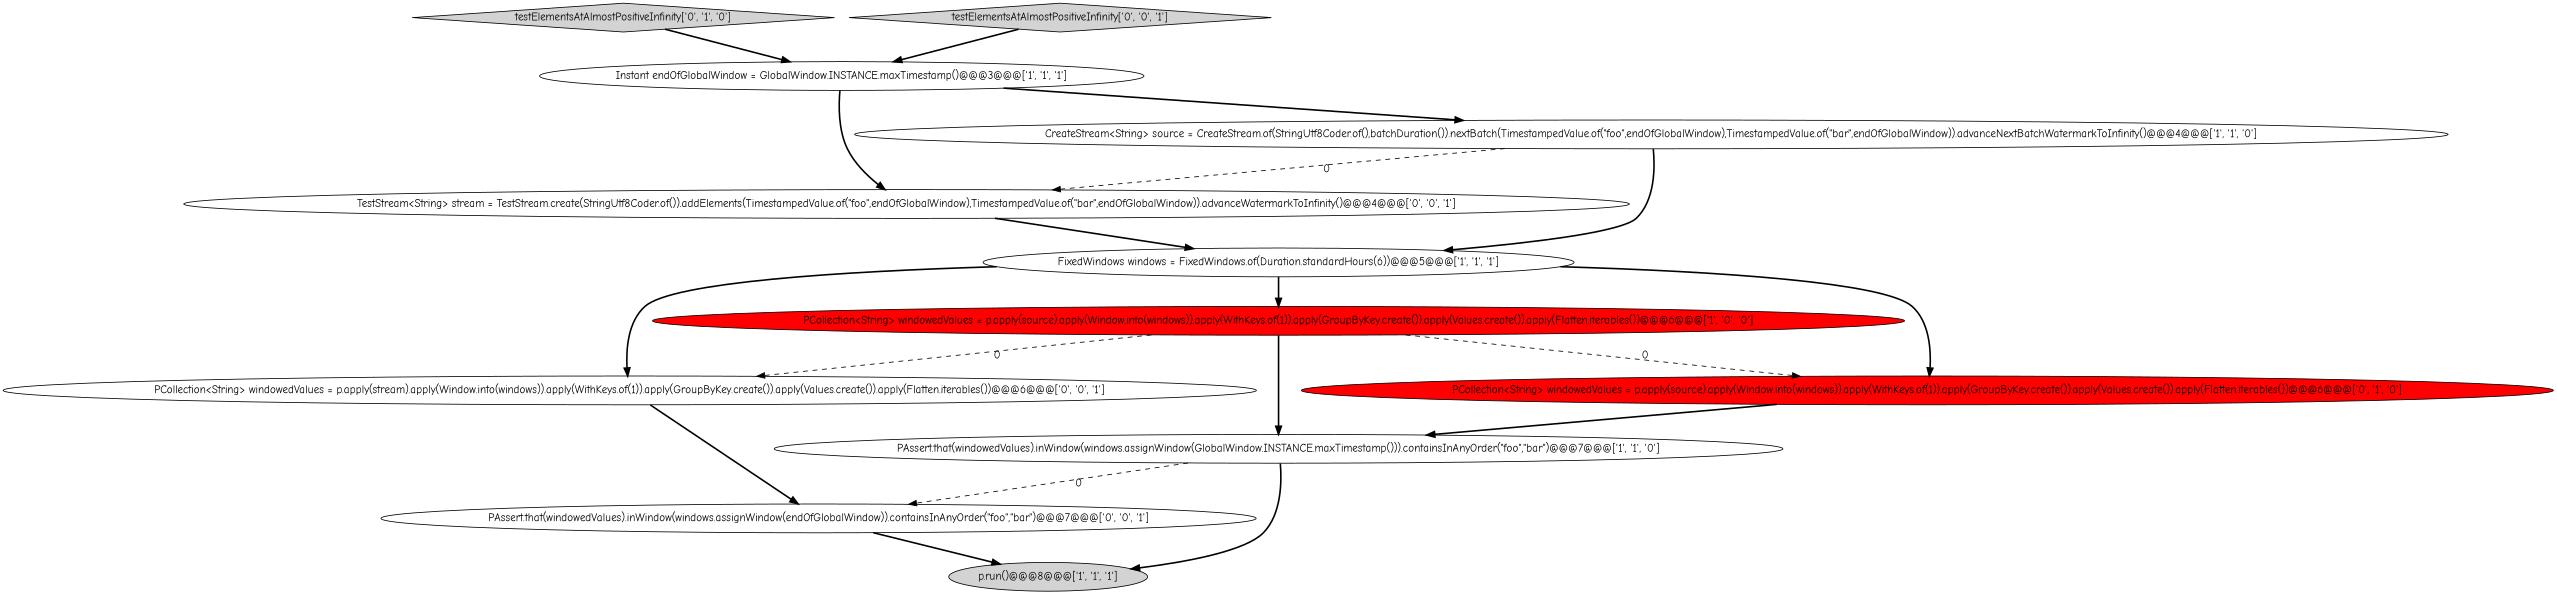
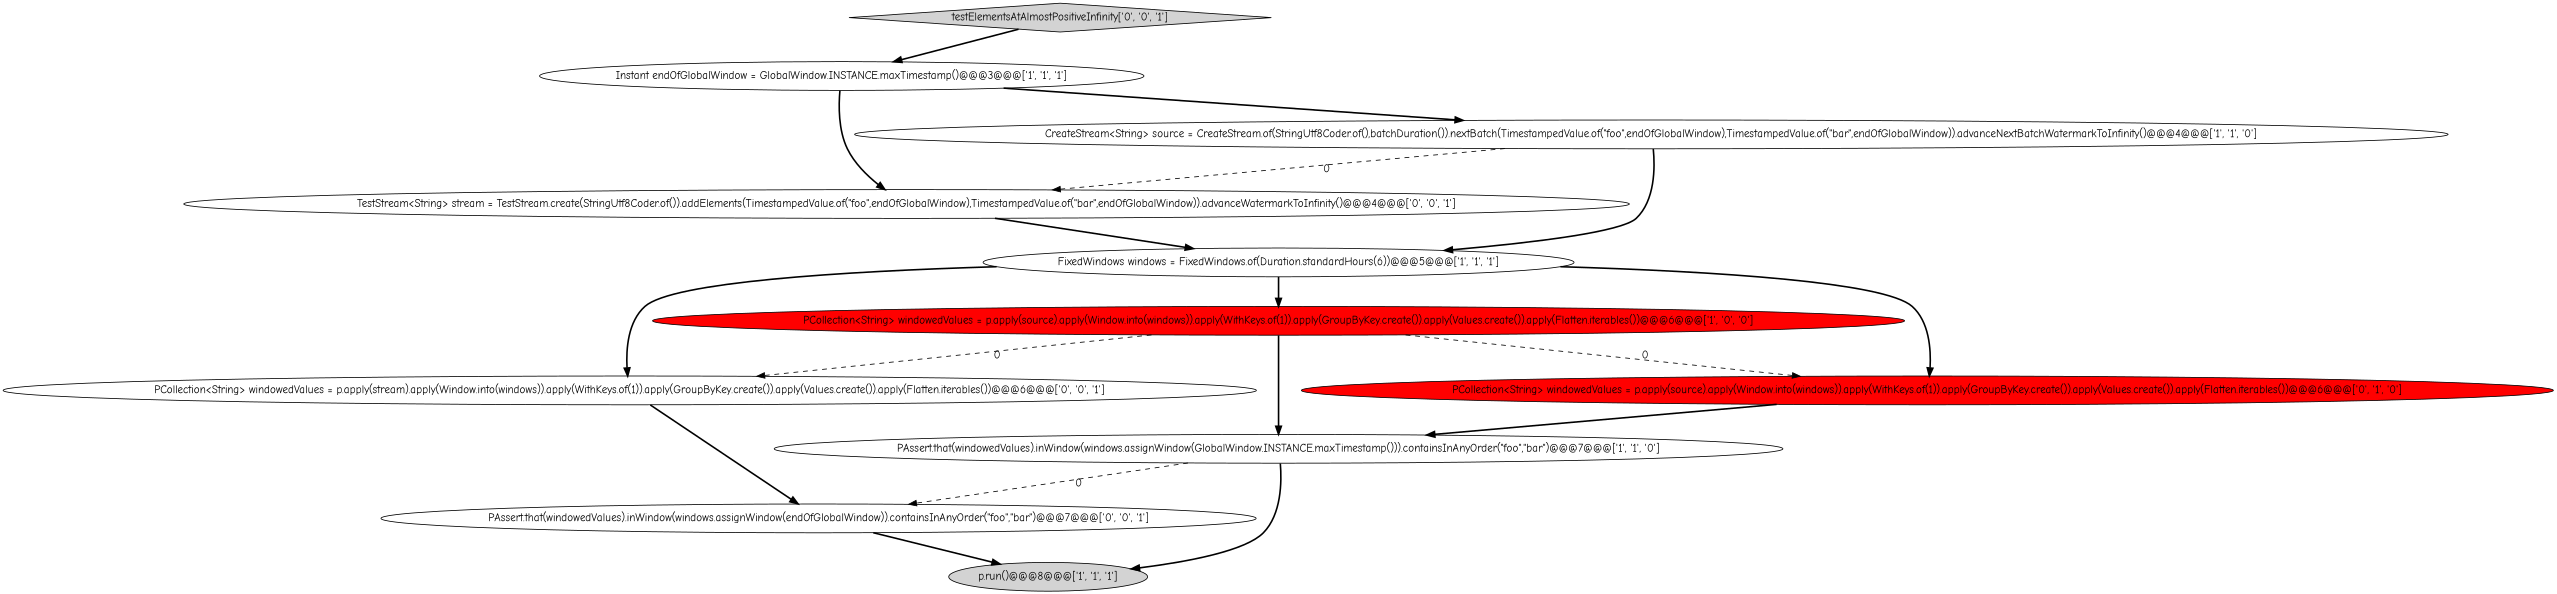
  digraph {
    fontname="Comic Neue"
    node [fillcolor=white fontname="Comic Neue" shape=ellipse style=filled]
    edge [fontname="Comic Neue" style=bold]
    n1 [label="Instant endOfGlobalWindow = GlobalWindow.INSTANCE.maxTimestamp()@@@3@@@['1', '1', '1']"]
    n2 [label="TestStream<String> stream = TestStream.create(StringUtf8Coder.of()).addElements(TimestampedValue.of(\"foo\",endOfGlobalWindow),TimestampedValue.of(\"bar\",endOfGlobalWindow)).advanceWatermarkToInfinity()@@@4@@@['0', '0', '1']"]
    n3 [label="CreateStream<String> source = CreateStream.of(StringUtf8Coder.of(),batchDuration()).nextBatch(TimestampedValue.of(\"foo\",endOfGlobalWindow),TimestampedValue.of(\"bar\",endOfGlobalWindow)).advanceNextBatchWatermarkToInfinity()@@@4@@@['1', '1', '0']"]
    n4 [label="PCollection<String> windowedValues = p.apply(stream).apply(Window.into(windows)).apply(WithKeys.of(1)).apply(GroupByKey.create()).apply(Values.create()).apply(Flatten.iterables())@@@6@@@['0', '0', '1']"]
    n5 [label="PAssert.that(windowedValues).inWindow(windows.assignWindow(endOfGlobalWindow)).containsInAnyOrder(\"foo\",\"bar\")@@@7@@@['0', '0', '1']"]
    n6 [fillcolor=lightgray label="p.run()@@@8@@@['1', '1', '1']"]
    n7 [fillcolor=red label="PCollection<String> windowedValues = p.apply(source).apply(Window.into(windows)).apply(WithKeys.of(1)).apply(GroupByKey.create()).apply(Values.create()).apply(Flatten.iterables())@@@6@@@['0', '1', '0']"]
    n8 [label="PAssert.that(windowedValues).inWindow(windows.assignWindow(GlobalWindow.INSTANCE.maxTimestamp())).containsInAnyOrder(\"foo\",\"bar\")@@@7@@@['1', '1', '0']"]
    n9 [label="FixedWindows windows = FixedWindows.of(Duration.standardHours(6))@@@5@@@['1', '1', '1']"]
    n10 [fillcolor=red label="PCollection<String> windowedValues = p.apply(source).apply(Window.into(windows)).apply(WithKeys.of(1)).apply(GroupByKey.create()).apply(Values.create()).apply(Flatten.iterables())@@@6@@@['1', '0', '0']"]
-   n11 [fillcolor=lightgray label="testElementsAtAlmostPositiveInfinity['0', '1', '0']" shape=diamond]
    n12 [fillcolor=lightgray label="testElementsAtAlmostPositiveInfinity['0', '0', '1']" shape=diamond]
    n1 -> n2
    n1 -> n3
    n2 -> n9
    n3 -> n2 [label=0 style=dashed]
    n3 -> n9
    n4 -> n5
    n5 -> n6
    n7 -> n8
    n8 -> n5 [label=0 style=dashed]
    n8 -> n6
    n9 -> n4
    n9 -> n7
    n9 -> n10
    n10 -> n4 [label=0 style=dashed]
    n10 -> n7 [label=0 style=dashed]
    n10 -> n8
-   n11 -> n1
    n12 -> n1
  }
